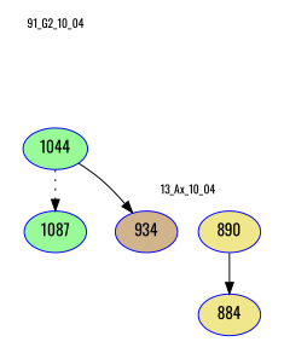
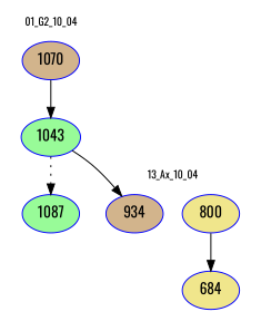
  digraph {
    fontname=Oswald
    node [color=blue fillcolor=khaki fontname=Oswald style=filled]
    edge [color=black fontname=Oswald style=solid]
-   n1 [label=890]
-   n2 [label=884]
+   n1 [label=800]
+   n2 [label=684]
    n3 [fillcolor=tan label=934]
-   n5 [fillcolor=palegreen label=1044]
+   n4 [fillcolor=tan label=1070]
+   n5 [fillcolor=palegreen label=1043]
    n6 [fillcolor=palegreen label=1087]
    subgraph cluster_1 {
      color=white
      fontsize=10
      label="13_Ax_10_04"
      n1
      n2
      n3
    }
    subgraph cluster_2 {
      color=white
      fontsize=10
-     label="91_G2_10_04"
+     label="01_G2_10_04"
+     n4
      n5
      n6
    }
    n1 -> n2
+   n4 -> n5
    n5 -> n3
    n5 -> n6 [style=dotted]
  }
